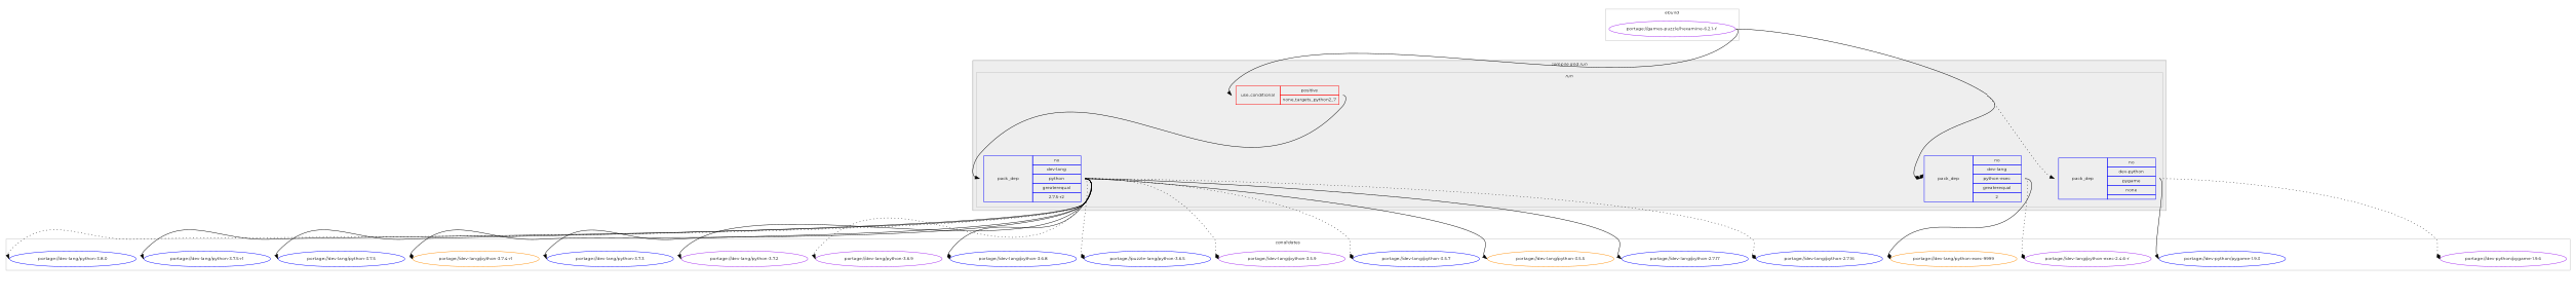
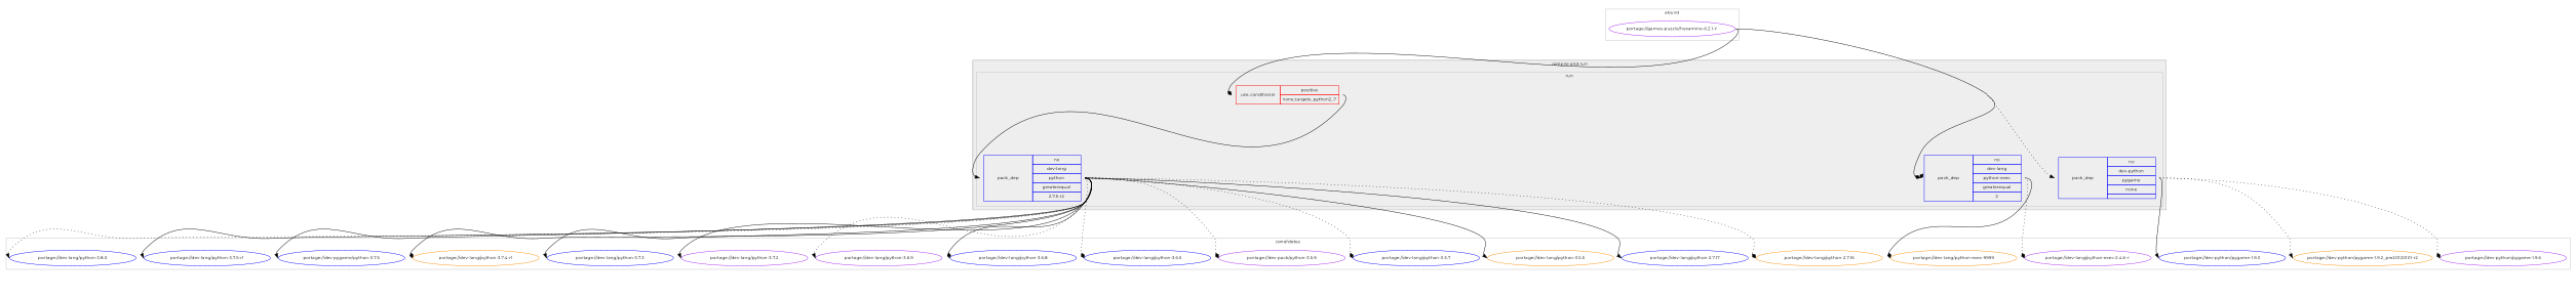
  digraph {
    compound=true
    concentrate=true
    fontname=Montserrat
    fontsize=10
    newrank=true
    rankdir=TB
    ranksep=1.5
    node [color=blue fontname=Montserrat fontsize=10]
    edge [arrowhead=normal fontname=Montserrat headport=w style=solid tailport=e weight=100]
    n1 [color=purple label="portage://games-puzzle/hexamine-6.2.1-r1" width=4]
    n2 [label=<<TABLE BORDER="0" CELLBORDER="1" CELLSPACING="0" CELLPADDING="4" WIDTH="220"><TR><TD ROWSPAN="6" CELLPADDING="30">pack_dep</TD></TR><TR><TD WIDTH="110">no</TD></TR><TR><TD>dev-lang</TD></TR><TR><TD>python</TD></TR><TR><TD>greaterequal</TD></TR><TR><TD>2.7.5-r2</TD></TR></TABLE>> shape=none]
    n3 [color=red label=<<TABLE BORDER="0" CELLBORDER="1" CELLSPACING="0" CELLPADDING="4"><TR><TD ROWSPAN="3" CELLPADDING="10">use_conditional</TD></TR><TR><TD>positive</TD></TR><TR><TD>none_targets_python2_7</TD></TR></TABLE>> shape=none]
    n4 [label=<<TABLE BORDER="0" CELLBORDER="1" CELLSPACING="0" CELLPADDING="4" WIDTH="220"><TR><TD ROWSPAN="6" CELLPADDING="30">pack_dep</TD></TR><TR><TD WIDTH="110">no</TD></TR><TR><TD>dev-lang</TD></TR><TR><TD>python-exec</TD></TR><TR><TD>greaterequal</TD></TR><TR><TD>2</TD></TR></TABLE>> shape=none]
    n5 [label=<<TABLE BORDER="0" CELLBORDER="1" CELLSPACING="0" CELLPADDING="4" WIDTH="220"><TR><TD ROWSPAN="6" CELLPADDING="30">pack_dep</TD></TR><TR><TD WIDTH="110">no</TD></TR><TR><TD>dev-python</TD></TR><TR><TD>pygame</TD></TR><TR><TD>none</TD></TR><TR><TD></TD></TR></TABLE>> shape=none]
-   n6 [label="portage://dev-lang/python-2.7.16" width=4]
+   n6 [color=darkorange label="portage://dev-lang/python-2.7.16" width=4]
    n7 [label="portage://dev-lang/python-2.7.17" width=4]
    n8 [color=darkorange label="portage://dev-lang/python-3.5.5" width=4]
    n9 [label="portage://dev-lang/python-3.5.7" width=4]
-   n10 [color=purple label="portage://dev-lang/python-3.5.9" width=4]
-   n11 [label="portage://puzzle-lang/python-3.6.5" width=4]
+   n10 [color=purple label="portage://dev-pack/python-3.5.9" width=4]
+   n11 [label="portage://dev-lang/python-3.6.5" width=4]
    n12 [label="portage://dev-lang/python-3.6.8" width=4]
    n13 [color=purple label="portage://dev-lang/python-3.6.9" width=4]
    n14 [color=purple label="portage://dev-lang/python-3.7.2" width=4]
    n15 [label="portage://dev-lang/python-3.7.3" width=4]
    n16 [color=darkorange label="portage://dev-lang/python-3.7.4-r1" width=4]
-   n17 [label="portage://dev-lang/python-3.7.5" width=4]
+   n17 [label="portage://dev-pygame/python-3.7.5" width=4]
    n18 [label="portage://dev-lang/python-3.7.5-r1" width=4]
    n19 [label="portage://dev-lang/python-3.8.0" width=4]
    n20 [color=purple label="portage://dev-lang/python-exec-2.4.6-r1" width=4]
    n21 [color=darkorange label="portage://dev-lang/python-exec-9999" width=4]
+   n22 [color=darkorange label="portage://dev-python/pygame-1.9.2_pre20120101-r2" width=4]
    n23 [label="portage://dev-python/pygame-1.9.3" width=4]
    n24 [color=purple label="portage://dev-python/pygame-1.9.6" width=4]
    subgraph cluster_1 {
      color=gray
      label=<<i>ebuild</i>>
      rank=same
      n1
    }
    subgraph cluster_2 {
      color=gray
      label=<<i>dependencies</i>>
      subgraph cluster_3 {
        color=gray
        fillcolor="#eeeeee"
        label=<<i>compile</i>>
        style=filled
      }
      subgraph cluster_4 {
        color=gray
        fillcolor="#eeeeee"
        label=<<i>compile and run</i>>
        style=filled
      }
      subgraph cluster_5 {
        color=gray
        fillcolor="#eeeeee"
        label=<<i>run</i>>
        style=filled
        subgraph sub_6 {
          color=gray
          fillcolor="#eeeeee"
          label=<<i>run</i>>
          style=filled
          n3
          subgraph sub_7 {
            color=gray
            fillcolor="#eeeeee"
            label=<<i>run</i>>
            style=filled
            n2
          }
        }
        subgraph sub_8 {
          color=gray
          fillcolor="#eeeeee"
          label=<<i>run</i>>
          style=filled
          n4
        }
        subgraph sub_9 {
          color=gray
          fillcolor="#eeeeee"
          label=<<i>run</i>>
          style=filled
          n5
        }
      }
    }
    subgraph cluster_10 {
      color=gray
      label=<<i>candidates</i>>
      rank=same
      subgraph sub_11 {
        color=black
        label=<<i>candidates</i>>
        nodesep=1
        rank=same
        n6
        n7
        n8
        n9
        n10
        n11
        n12
        n13
        n14
        n15
        n16
        n17
        n18
        n19
      }
      subgraph sub_12 {
        color=black
        label=<<i>candidates</i>>
        nodesep=1
        rank=same
        n20
        n21
      }
      subgraph sub_13 {
        color=black
        label=<<i>candidates</i>>
        nodesep=1
        rank=same
+       n22
        n23
        n24
      }
    }
-   n1 -> n3 [weight=20]
+   n1 -> n3 [arrowhead=diamond weight=20]
    n1 -> n4 [arrowhead=diamond weight=20]
    n1 -> n5 [style=dotted weight=20]
    n2 -> n6 [arrowhead=diamond style=dotted]
    n2 -> n7
    n2 -> n8
    n2 -> n9 [arrowhead=diamond style=dotted]
    n2 -> n10 [arrowhead=diamond style=dotted]
    n2 -> n11 [arrowhead=diamond style=dotted]
    n2 -> n12 [arrowhead=diamond]
    n2 -> n13 [style=dotted]
    n2 -> n14
    n2 -> n15
    n2 -> n16 [arrowhead=diamond]
    n2 -> n17
    n2 -> n18
    n2 -> n19 [style=dotted]
    n3 -> n2 [weight=20]
    n4 -> n20 [arrowhead=diamond style=dotted]
    n4 -> n21 [arrowhead=diamond]
+   n5 -> n22 [style=dotted]
    n5 -> n23
    n5 -> n24 [arrowhead=diamond style=dotted]
  }
